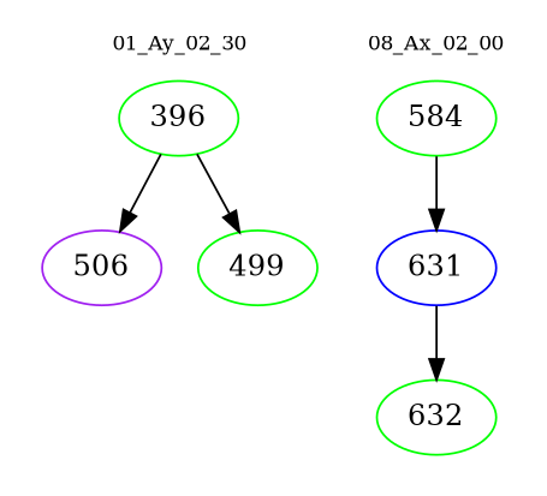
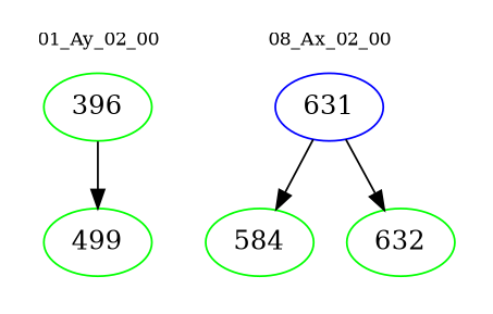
  digraph {
    node [color=green]
    edge [color=black]
    n1 [label=396]
-   n2 [color=purple label=506]
    n3 [label=499]
    n4 [label=584]
    n5 [color=blue label=631]
    n6 [label=632]
    subgraph cluster_1 {
      color=white
      fontsize=10
-     label="01_Ay_02_30"
+     label="01_Ay_02_00"
      n1
-     n2
      n3
    }
    subgraph cluster_2 {
      color=white
      fontsize=10
      label="08_Ax_02_00"
      n4
      n5
      n6
    }
-   n1 -> n2
    n1 -> n3
-   n4 -> n5
+   n5 -> n4
    n5 -> n6
  }
